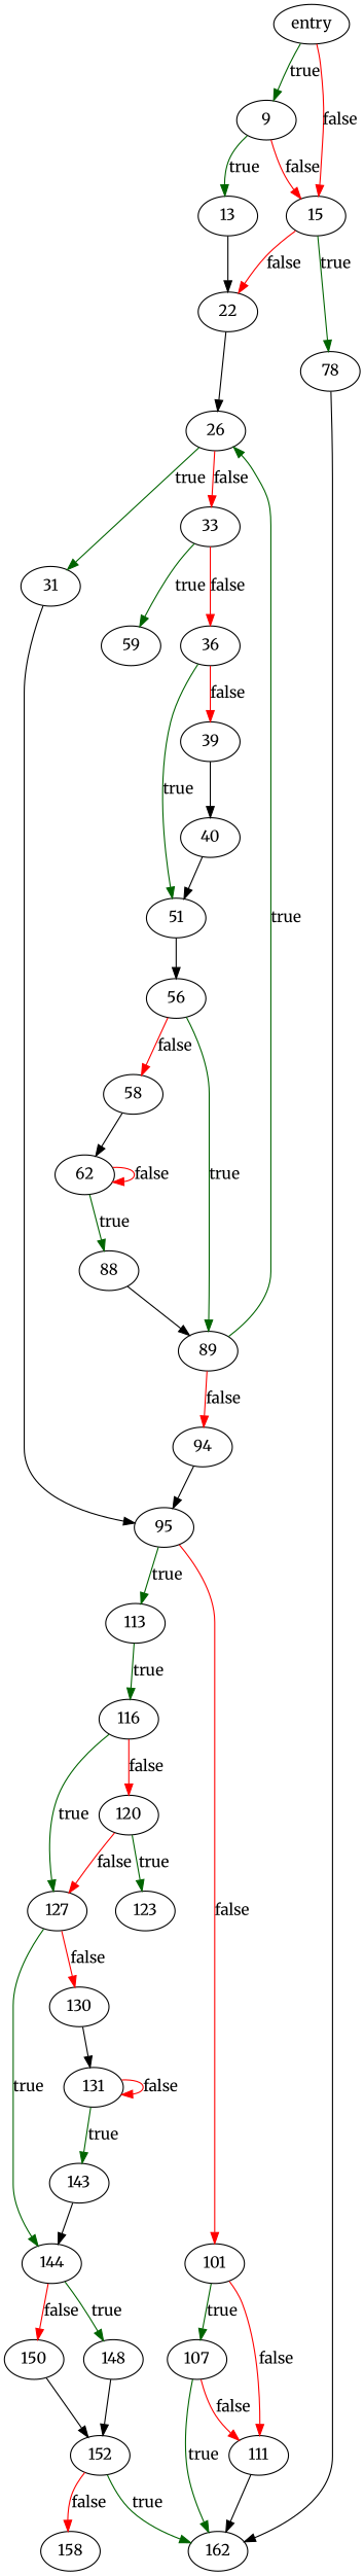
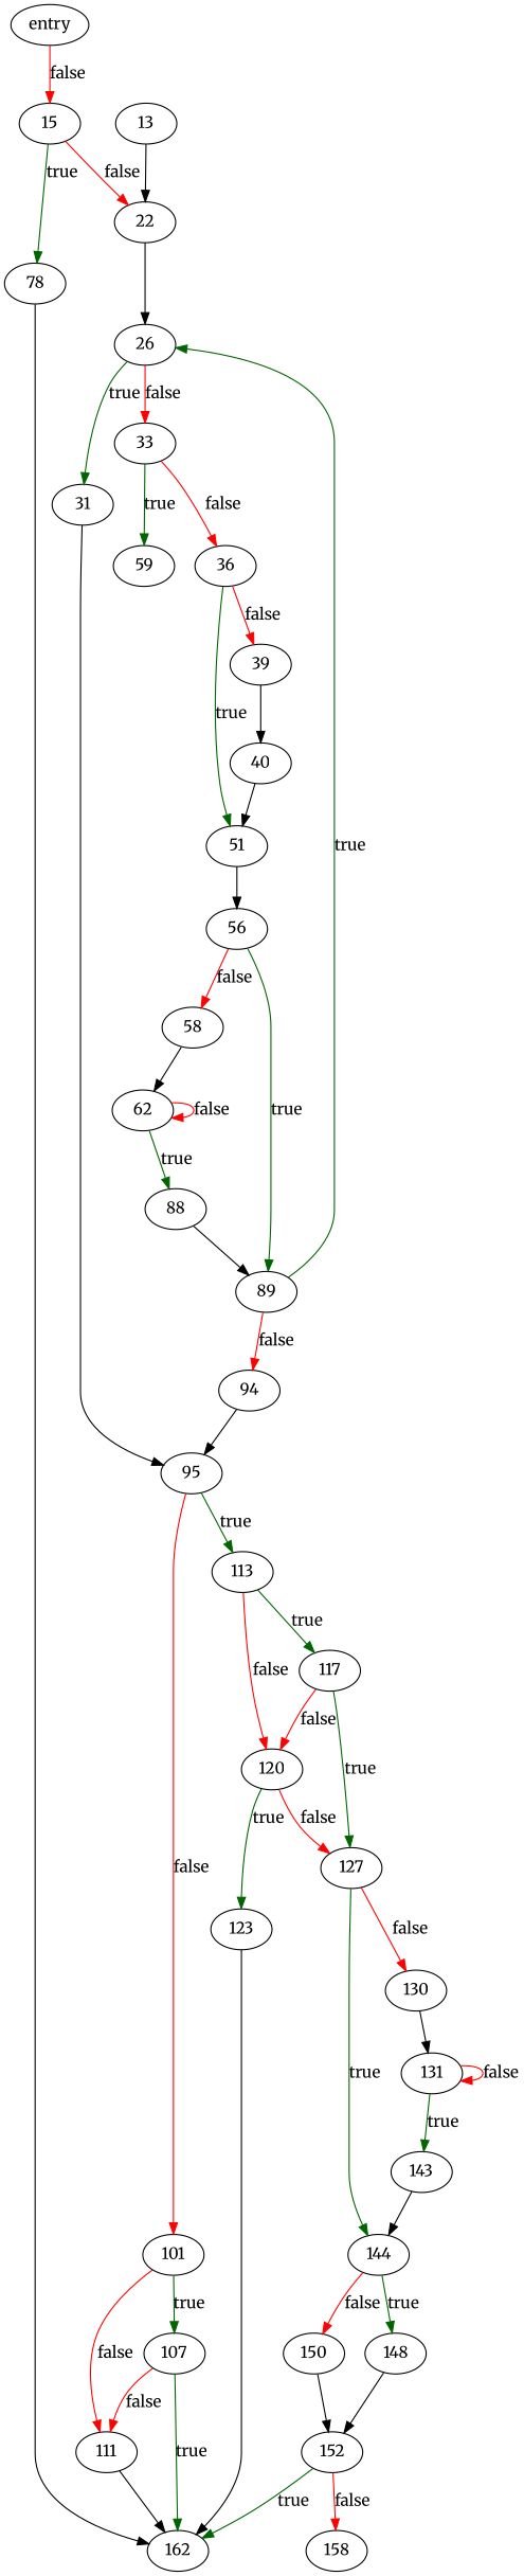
  digraph {
    fontname=Merriweather
    node [fontname=Merriweather]
    edge [color=darkgreen fontname=Merriweather]
    n1 [label=entry]
-   9
    15
    13
    22
    n6 [label=78]
    26
    162
    31
    33
    95
    36
    59
    101
    113
    39
    51
    40
    56
    58
    89
    62
    94
    88
    107
    111
-   116
+   116 [label=117]
    120
    127
    123
    130
    144
    131
    148
    150
    143
    152
    158
-   n1 -> 9 [label=true]
    n1 -> 15 [color=red label=false]
-   9 -> 15 [color=red label=false]
-   9 -> 13 [label=true]
    15 -> 22 [color=red label=false]
    15 -> n6 [label=true]
    13 -> 22 [color=""]
    22 -> 26 [color=""]
    n6 -> 162 [color=""]
    26 -> 31 [label=true]
    26 -> 33 [color=red label=false]
    31 -> 95 [color=""]
    33 -> 36 [color=red label=false]
    33 -> 59 [label=true]
    95 -> 101 [color=red label=false]
    95 -> 113 [label=true]
    36 -> 39 [color=red label=false]
    36 -> 51 [label=true]
    101 -> 107 [label=true]
    101 -> 111 [color=red label=false]
    113 -> 116 [label=true]
+   113 -> 120 [color=red label=false]
    39 -> 40 [color=""]
    51 -> 56 [color=""]
    40 -> 51 [color=""]
    56 -> 58 [color=red label=false]
    56 -> 89 [label=true]
    58 -> 62 [color=""]
    89 -> 26 [label=true]
    89 -> 94 [color=red label=false]
    62 -> 62 [color=red label=false]
    62 -> 88 [label=true]
    94 -> 95 [color=""]
    88 -> 89 [color=""]
    107 -> 162 [label=true]
    107 -> 111 [color=red label=false]
    111 -> 162 [color=""]
    116 -> 120 [color=red label=false]
    116 -> 127 [label=true]
    120 -> 127 [color=red label=false]
    120 -> 123 [label=true]
    127 -> 130 [color=red label=false]
    127 -> 144 [label=true]
+   123 -> 162 [color=""]
    130 -> 131 [color=""]
    144 -> 148 [label=true]
    144 -> 150 [color=red label=false]
    131 -> 131 [color=red label=false]
    131 -> 143 [label=true]
    148 -> 152 [color=""]
    150 -> 152 [color=""]
    143 -> 144 [color=""]
    152 -> 162 [label=true]
    152 -> 158 [color=red label=false]
  }
